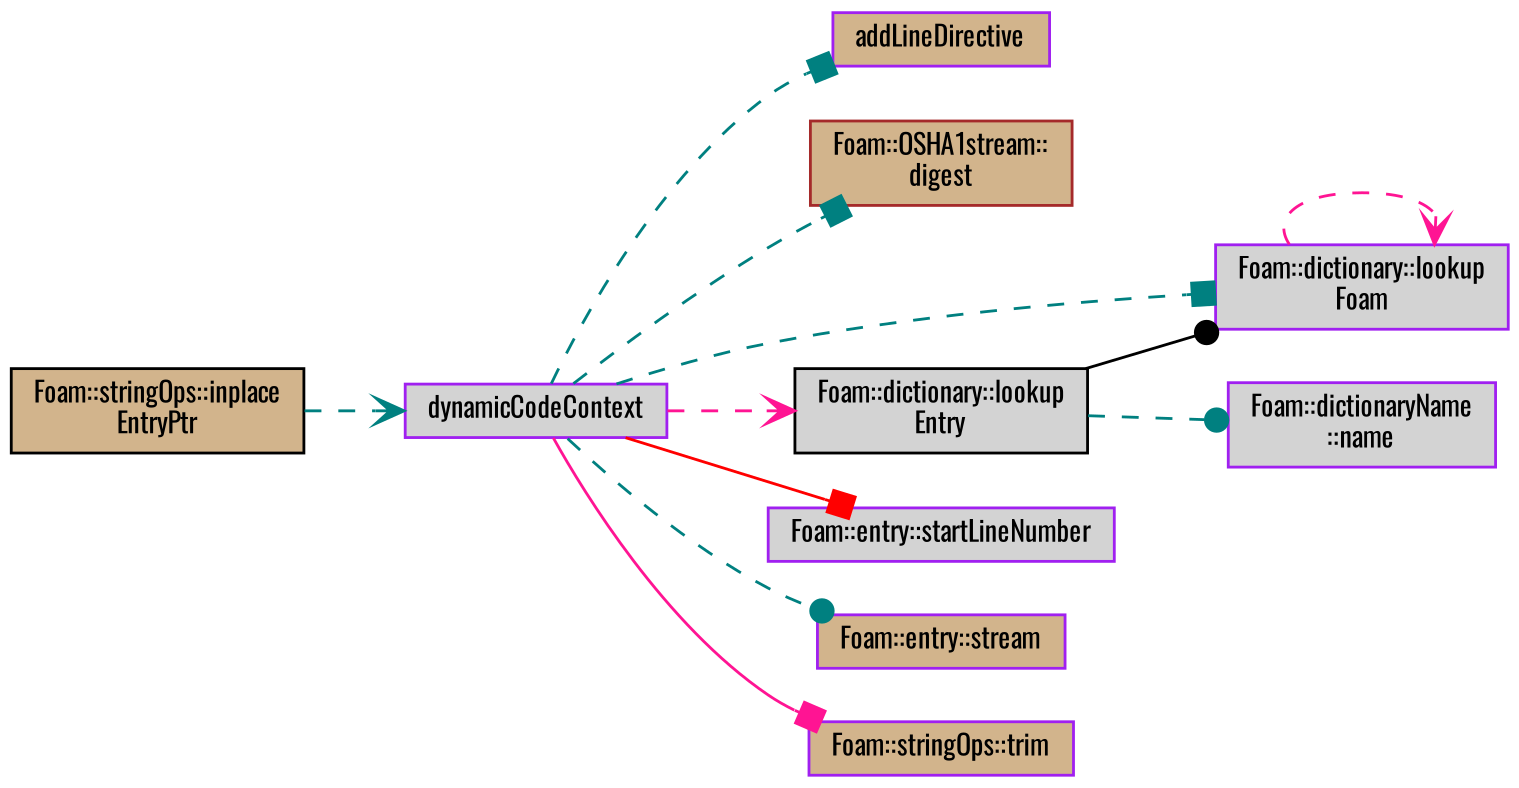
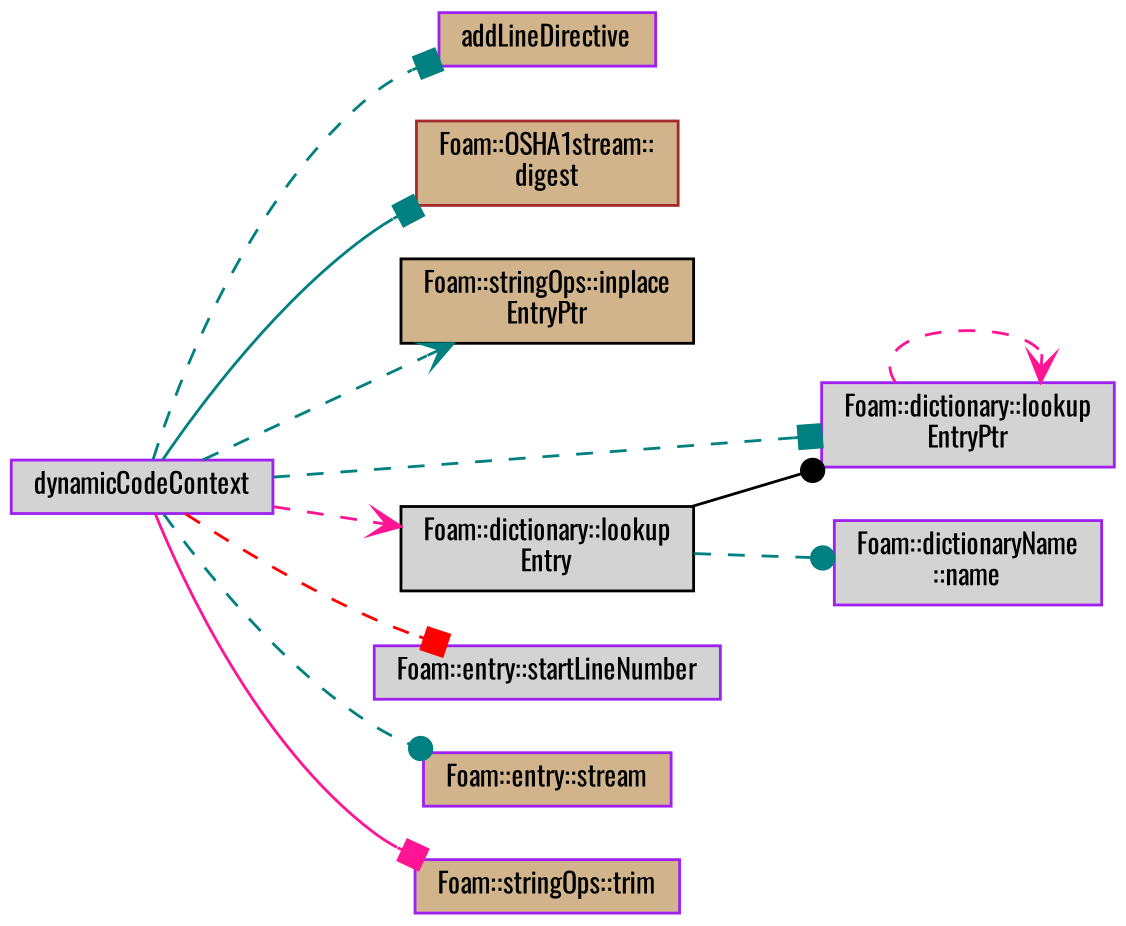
  digraph {
    fontname=Oswald
    rankdir=LR
    node [color=purple fillcolor=lightgrey fontname=Oswald fontsize=10 shape=record style=filled]
    edge [arrowhead=box color=teal fontname=Oswald fontsize=10 labelfontname=Helvetica labelfontsize=10 style=dashed]
    n1 [fontcolor=black height=0.2 label=dynamicCodeContext width=0.4]
    n2 [fillcolor=tan height=0.2 label=addLineDirective width=0.4]
    n3 [color=brown fillcolor=tan height=0.2 label="Foam::OSHA1stream::\ldigest" width=0.4]
    n4 [color=black fillcolor=tan height=0.2 label="Foam::stringOps::inplace\lEntryPtr" width=0.4]
    n5 [color=black height=0.2 label="Foam::dictionary::lookup\lEntry" width=0.4]
-   n6 [height=0.2 label="Foam::dictionary::lookup\lFoam" width=0.4]
+   n6 [height=0.2 label="Foam::dictionary::lookup\lEntryPtr" width=0.4]
    n7 [height=0.2 label="Foam::entry::startLineNumber" width=0.4]
    n8 [fillcolor=tan height=0.2 label="Foam::entry::stream" width=0.4]
    n9 [fillcolor=tan height=0.2 label="Foam::stringOps::trim" width=0.4]
    n10 [height=0.2 label="Foam::dictionaryName\l::name" width=0.4]
    n1 -> n2
-   n1 -> n3
-   n4 -> n1 [arrowhead=vee]
+   n1 -> n3 [style=solid]
+   n1 -> n4 [arrowhead=vee]
    n1 -> n5 [arrowhead=vee color=deeppink]
    n1 -> n6
-   n1 -> n7 [color=red style=solid]
+   n1 -> n7 [color=red]
    n1 -> n8 [arrowhead=dot]
    n1 -> n9 [color=deeppink style=solid]
    n5 -> n6 [arrowhead=dot color=black style=solid]
    n5 -> n10 [arrowhead=dot]
    n6 -> n6 [arrowhead=vee color=deeppink]
  }
